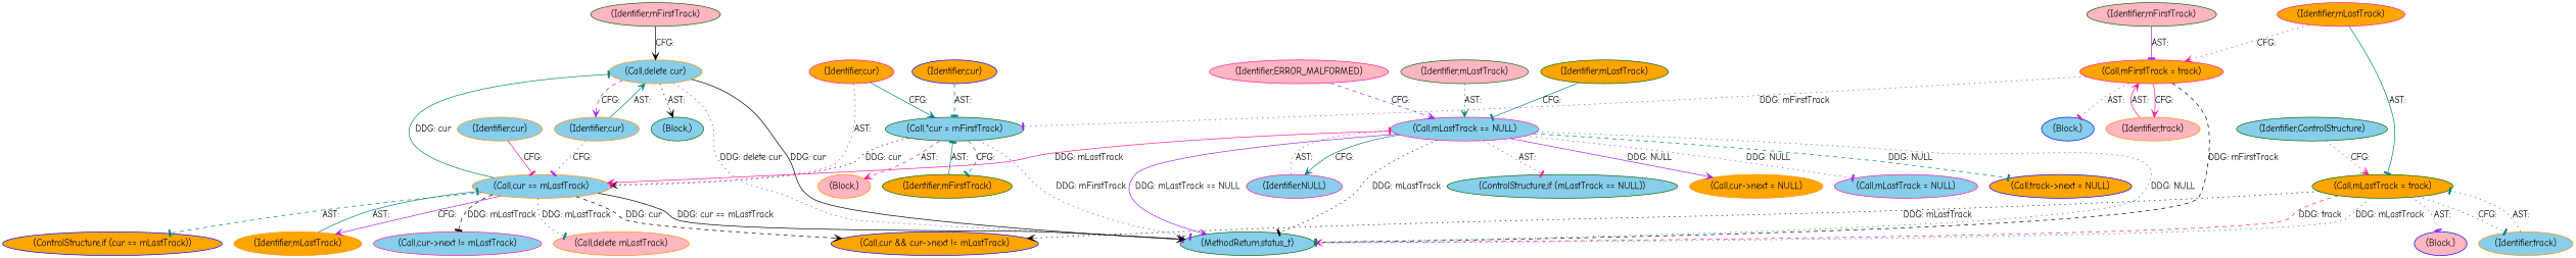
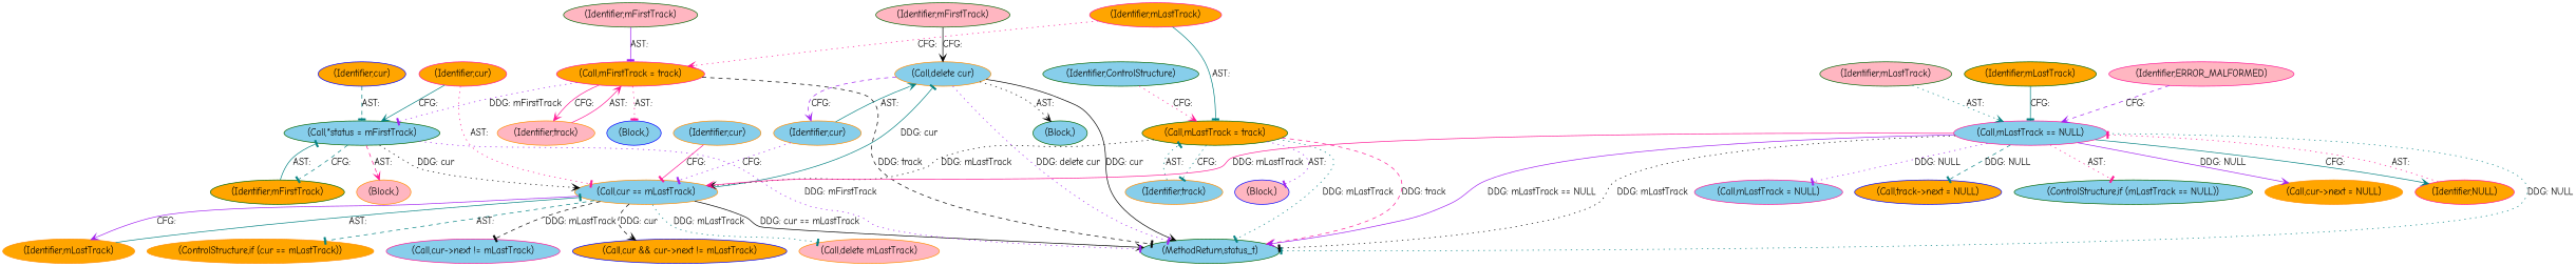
  digraph {
    fontname="Comic Neue"
    node [color=darkgreen fillcolor=skyblue fontname="Comic Neue" style=filled]
    edge [arrowhead=tee color=teal fontname="Comic Neue" style=dotted]
    n1 [color=darkorange label="(Call,delete cur)"]
    n2 [label="(MethodReturn,status_t)"]
    n3 [label="(Block,)"]
    n4 [color=darkorange label="(Identifier,cur)"]
    n5 [color=darkorange label="(Call,cur == mLastTrack)"]
    n6 [color=blue fillcolor=orange label="(Call,cur && cur->next != mLastTrack)"]
    n7 [color=darkorange fillcolor=lightpink label="(Call,delete mLastTrack)"]
    n8 [color=darkorange fillcolor=orange label="(Identifier,mLastTrack)"]
-   n9 [color=blue fillcolor=orange label="(ControlStructure,if (cur == mLastTrack))"]
+   n9 [color=darkorange fillcolor=orange label="(ControlStructure,if (cur == mLastTrack))"]
    n10 [color=deeppink label="(Call,cur->next != mLastTrack)"]
-   n11 [label="(Call,*cur = mFirstTrack)"]
+   n11 [label="(Call,*status = mFirstTrack)"]
    n12 [color=darkorange fillcolor=lightpink label="(Block,)"]
    n13 [fillcolor=orange label="(Identifier,mFirstTrack)"]
    n14 [color=deeppink fillcolor=orange label="(Call,mFirstTrack = track)"]
    n15 [color=darkorange fillcolor=lightpink label="(Identifier,track)"]
    n16 [color=blue label="(Block,)"]
    n17 [fillcolor=orange label="(Call,mLastTrack = track)"]
    n18 [color=blue fillcolor=lightpink label="(Block,)"]
    n19 [color=darkorange label="(Identifier,track)"]
    n20 [color=deeppink label="(Call,mLastTrack == NULL)"]
    n21 [label="(ControlStructure,if (mLastTrack == NULL))"]
    n22 [color=darkorange fillcolor=orange label="(Call,cur->next = NULL)"]
-   n23 [color=deeppink label="(Identifier,NULL)"]
+   n23 [color=deeppink fillcolor=orange label="(Identifier,NULL)"]
    n24 [color=deeppink label="(Call,mLastTrack = NULL)"]
    n25 [color=blue fillcolor=orange label="(Call,track->next = NULL)"]
    n26 [fillcolor=lightpink label="(Identifier,mFirstTrack)"]
    n27 [fillcolor=lightpink label="(Identifier,mFirstTrack)"]
    n28 [color=deeppink fillcolor=lightpink label="(Identifier,ERROR_MALFORMED)"]
    n29 [color=darkorange label="(Identifier,cur)"]
    n30 [fillcolor=lightpink label="(Identifier,mLastTrack)"]
    n31 [fillcolor=orange label="(Identifier,mLastTrack)"]
    n32 [color=deeppink fillcolor=orange label="(Identifier,cur)"]
    n33 [color=deeppink fillcolor=orange label="(Identifier,mLastTrack)"]
    n34 [color=blue fillcolor=orange label="(Identifier,cur)"]
    n35 [label="(Identifier,ControlStructure)"]
    n1 -> n2 [arrowhead=vee color=black label="DDG: cur" style=solid]
    n1 -> n2 [color=purple label="DDG: delete cur"]
    n1 -> n3 [arrowhead=vee color=black label="AST: "]
    n1 -> n4 [arrowhead=vee color=purple label="CFG: " style=dashed]
    n4 -> n1 [arrowhead=vee label="AST: " style=solid]
    n4 -> n5 [color=purple label="CFG: "]
    n5 -> n1 [label="DDG: cur" style=solid]
    n5 -> n2 [arrowhead=vee color=black label="DDG: cur == mLastTrack" style=solid]
    n5 -> n6 [arrowhead=vee color=black label="DDG: cur" style=dashed]
    n5 -> n7 [label="DDG: mLastTrack"]
    n5 -> n8 [arrowhead=vee color=purple label="CFG: " style=solid]
    n5 -> n9 [label="AST: " style=dashed]
    n5 -> n10 [color=black label="DDG: mLastTrack" style=dashed]
    n8 -> n5 [label="AST: " style=solid]
    n11 -> n2 [color=purple label="DDG: mFirstTrack"]
    n11 -> n5 [arrowhead=vee color=black label="DDG: cur"]
    n11 -> n12 [arrowhead=vee color=deeppink label="AST: " style=dashed]
    n11 -> n13 [label="CFG: " style=dashed]
    n13 -> n11 [label="AST: " style=solid]
-   n14 -> n2 [color=black label="DDG: mFirstTrack" style=dashed]
+   n14 -> n2 [color=black label="DDG: track" style=dashed]
    n14 -> n11 [color=purple label="DDG: mFirstTrack"]
    n14 -> n15 [arrowhead=vee color=deeppink label="CFG: " style=solid]
    n14 -> n16 [color=deeppink label="AST: "]
    n15 -> n14 [arrowhead=vee color=deeppink label="AST: " style=solid]
    n17 -> n2 [label="DDG: mLastTrack"]
    n17 -> n2 [arrowhead=vee color=deeppink label="DDG: track" style=dashed]
-   n17 -> n6 [arrowhead=vee color=black label="DDG: mLastTrack"]
+   n17 -> n5 [arrowhead=vee color=black label="DDG: mLastTrack"]
    n17 -> n18 [color=purple label="AST: "]
    n17 -> n19 [label="CFG: "]
    n19 -> n17 [label="AST: "]
    n20 -> n2 [label="DDG: NULL"]
    n20 -> n2 [arrowhead=vee color=purple label="DDG: mLastTrack == NULL" style=solid]
    n20 -> n2 [color=black label="DDG: mLastTrack"]
    n20 -> n5 [arrowhead=vee color=deeppink label="DDG: mLastTrack" style=solid]
    n20 -> n21 [color=deeppink label="AST: "]
    n20 -> n22 [arrowhead=vee color=purple label="DDG: NULL" style=solid]
    n20 -> n23 [arrowhead=vee label="CFG: " style=solid]
    n20 -> n24 [color=purple label="DDG: NULL"]
    n20 -> n25 [label="DDG: NULL" style=dashed]
    n23 -> n20 [color=deeppink label="AST: "]
    n26 -> n14 [color=purple label="AST: " style=solid]
    n27 -> n1 [arrowhead=vee color=black label="CFG: " style=solid]
    n28 -> n20 [arrowhead=vee color=purple label="CFG: " style=dashed]
    n29 -> n5 [color=deeppink label="CFG: " style=solid]
    n30 -> n20 [arrowhead=vee label="AST: "]
    n31 -> n20 [label="CFG: " style=solid]
    n32 -> n5 [color=deeppink label="AST: "]
    n32 -> n11 [arrowhead=vee label="CFG: " style=solid]
    n33 -> n14 [arrowhead=vee color=deeppink label="CFG: "]
    n33 -> n17 [label="AST: " style=solid]
    n34 -> n11 [label="AST: " style=dashed]
    n35 -> n17 [arrowhead=vee color=deeppink label="CFG: "]
  }
